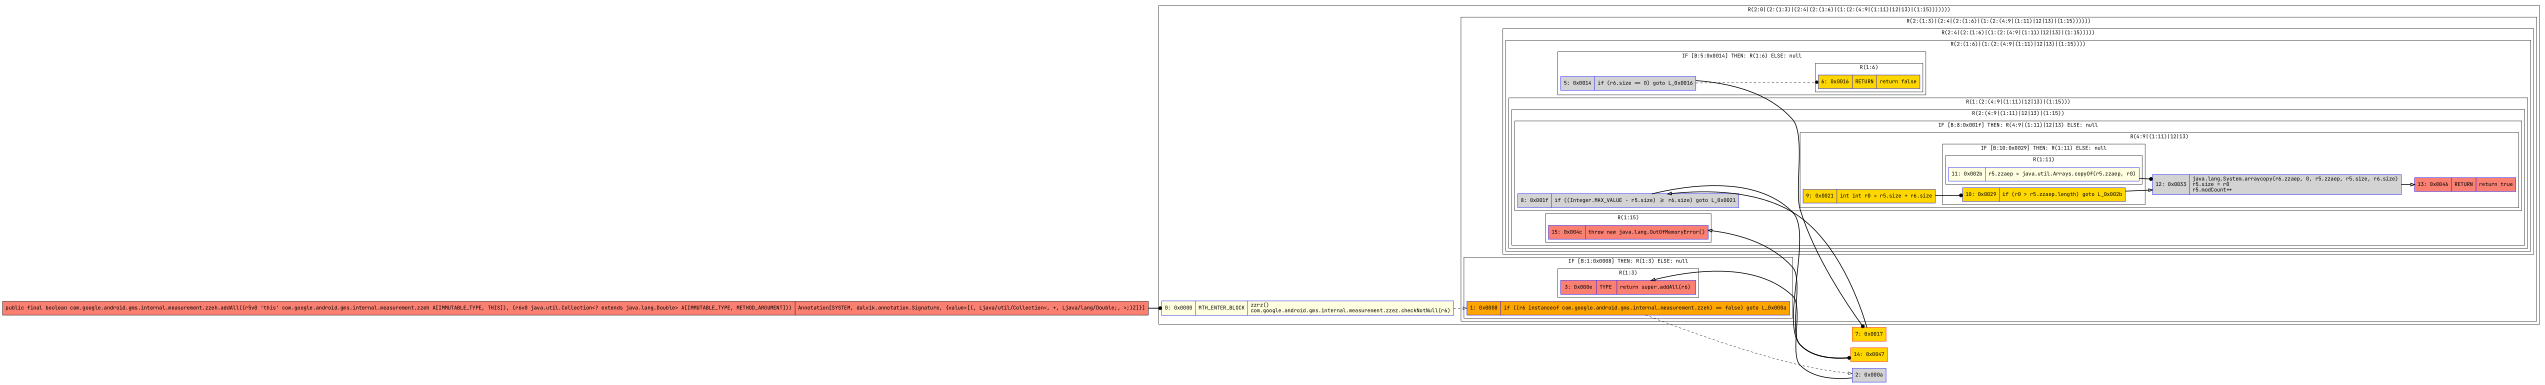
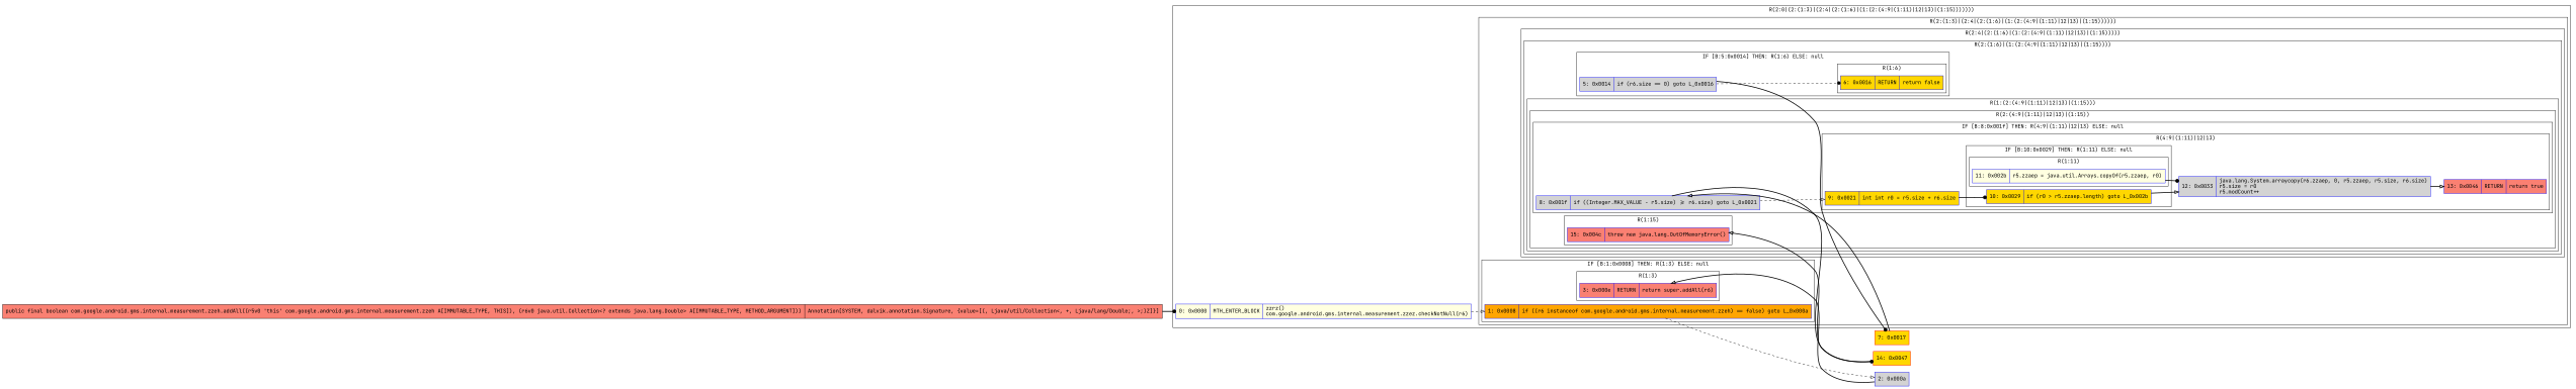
  digraph {
    fontname="JetBrains Mono"
    rankdir=LR
    node [color=blue fillcolor=gold fontname="JetBrains Mono" shape=record style=filled]
    edge [arrowhead=onormal fontname="JetBrains Mono" style=bold]
-   n1 [fillcolor=salmon label="{3\:\ 0x000e|TYPE\l|return super.addAll(r6)\l}"]
+   n1 [fillcolor=salmon label="{3\:\ 0x000e|RETURN\l|return super.addAll(r6)\l}"]
    n2 [fillcolor=orange label="{1\:\ 0x0008|if ((r6 instanceof com.google.android.gms.internal.measurement.zzeh) == false) goto L_0x000a\l}"]
    n3 [label="{6\:\ 0x0016|RETURN\l|return false\l}"]
    n4 [fillcolor=lightgrey label="{5\:\ 0x0014|if (r6.size == 0) goto L_0x0016\l}"]
    n5 [fillcolor=lightyellow label="{11\:\ 0x002b|r5.zzaep = java.util.Arrays.copyOf(r5.zzaep, r0)\l}"]
    n6 [label="{10\:\ 0x0029|if (r0 \> r5.zzaep.length) goto L_0x002b\l}"]
    n7 [label="{9\:\ 0x0021|int int r0 = r5.size + r6.size\l}"]
    n8 [fillcolor=lightgrey label="{12\:\ 0x0033|java.lang.System.arraycopy(r6.zzaep, 0, r5.zzaep, r5.size, r6.size)\lr5.size = r0\lr5.modCount++\l}"]
    n9 [fillcolor=salmon label="{13\:\ 0x0046|RETURN\l|return true\l}"]
    n10 [fillcolor=lightgrey label="{8\:\ 0x001f|if ((Integer.MAX_VALUE \- r5.size) \>= r6.size) goto L_0x0021\l}"]
    n11 [fillcolor=salmon label="{15\:\ 0x004c|throw new java.lang.OutOfMemoryError()\l}"]
    n12 [fillcolor=lightyellow label="{0\:\ 0x0000|MTH_ENTER_BLOCK\l|zzrz()\lcom.google.android.gms.internal.measurement.zzez.checkNotNull(r6)\l}"]
    n13 [fillcolor=lightgrey label="{2\:\ 0x000a}"]
    n14 [color=red label="{7\:\ 0x0017}"]
    n15 [color=red label="{14\:\ 0x0047}"]
    n16 [fillcolor=salmon label="{public final boolean com.google.android.gms.internal.measurement.zzeh.addAll((r5v0 'this' com.google.android.gms.internal.measurement.zzeh A[IMMUTABLE_TYPE, THIS]), (r6v0 java.util.Collection\<? extends java.lang.Double\> A[IMMUTABLE_TYPE, METHOD_ARGUMENT]))  | Annotation[SYSTEM, dalvik.annotation.Signature, \{value=[(, Ljava\/util\/Collection\<, +, Ljava\/lang\/Double;, \>;)Z]\}]\l}" color=""]
    subgraph cluster_1 {
      label="R(2:0|(2:(1:3)|(2:4|(2:(1:6)|(1:(2:(4:9|(1:11)|12|13)|(1:15)))))))"
      n12
      subgraph cluster_2 {
        label="R(2:(1:3)|(2:4|(2:(1:6)|(1:(2:(4:9|(1:11)|12|13)|(1:15))))))"
        subgraph cluster_3 {
          label="IF [B:1:0x0008] THEN: R(1:3) ELSE: null"
          n2
          subgraph cluster_4 {
            label="R(1:3)"
            n1
          }
        }
        subgraph cluster_5 {
          label="R(2:4|(2:(1:6)|(1:(2:(4:9|(1:11)|12|13)|(1:15)))))"
          subgraph cluster_6 {
            label="R(2:(1:6)|(1:(2:(4:9|(1:11)|12|13)|(1:15))))"
            subgraph cluster_7 {
              label="IF [B:5:0x0014] THEN: R(1:6) ELSE: null"
              n4
              subgraph cluster_8 {
                label="R(1:6)"
                n3
              }
            }
            subgraph cluster_9 {
              label="R(1:(2:(4:9|(1:11)|12|13)|(1:15)))"
              subgraph cluster_10 {
                label="R(2:(4:9|(1:11)|12|13)|(1:15))"
                subgraph cluster_11 {
                  label="IF [B:8:0x001f] THEN: R(4:9|(1:11)|12|13) ELSE: null"
                  n10
                  subgraph cluster_12 {
                    label="R(4:9|(1:11)|12|13)"
                    n7
                    n8
                    n9
                    subgraph cluster_13 {
                      label="IF [B:10:0x0029] THEN: R(1:11) ELSE: null"
                      n6
                      subgraph cluster_14 {
                        label="R(1:11)"
                        n5
                      }
                    }
                  }
                }
                subgraph cluster_15 {
                  label="R(1:15)"
                  n11
                }
              }
            }
          }
        }
      }
    }
    n2 -> n13 [style=dashed]
    n4 -> n3 [arrowhead=dot style=dashed]
    n4 -> n14 [arrowhead=dot]
    n5 -> n8 [arrowhead=dot]
    n6 -> n8
    n7 -> n6 [arrowhead=dot]
    n8 -> n9
+   n10 -> n7 [style=dashed]
    n10 -> n15 [arrowhead=dot]
    n12 -> n2 [style=dashed]
    n13 -> n1
    n14 -> n10
    n15 -> n11
    n16 -> n12 [arrowhead=dot]
  }
